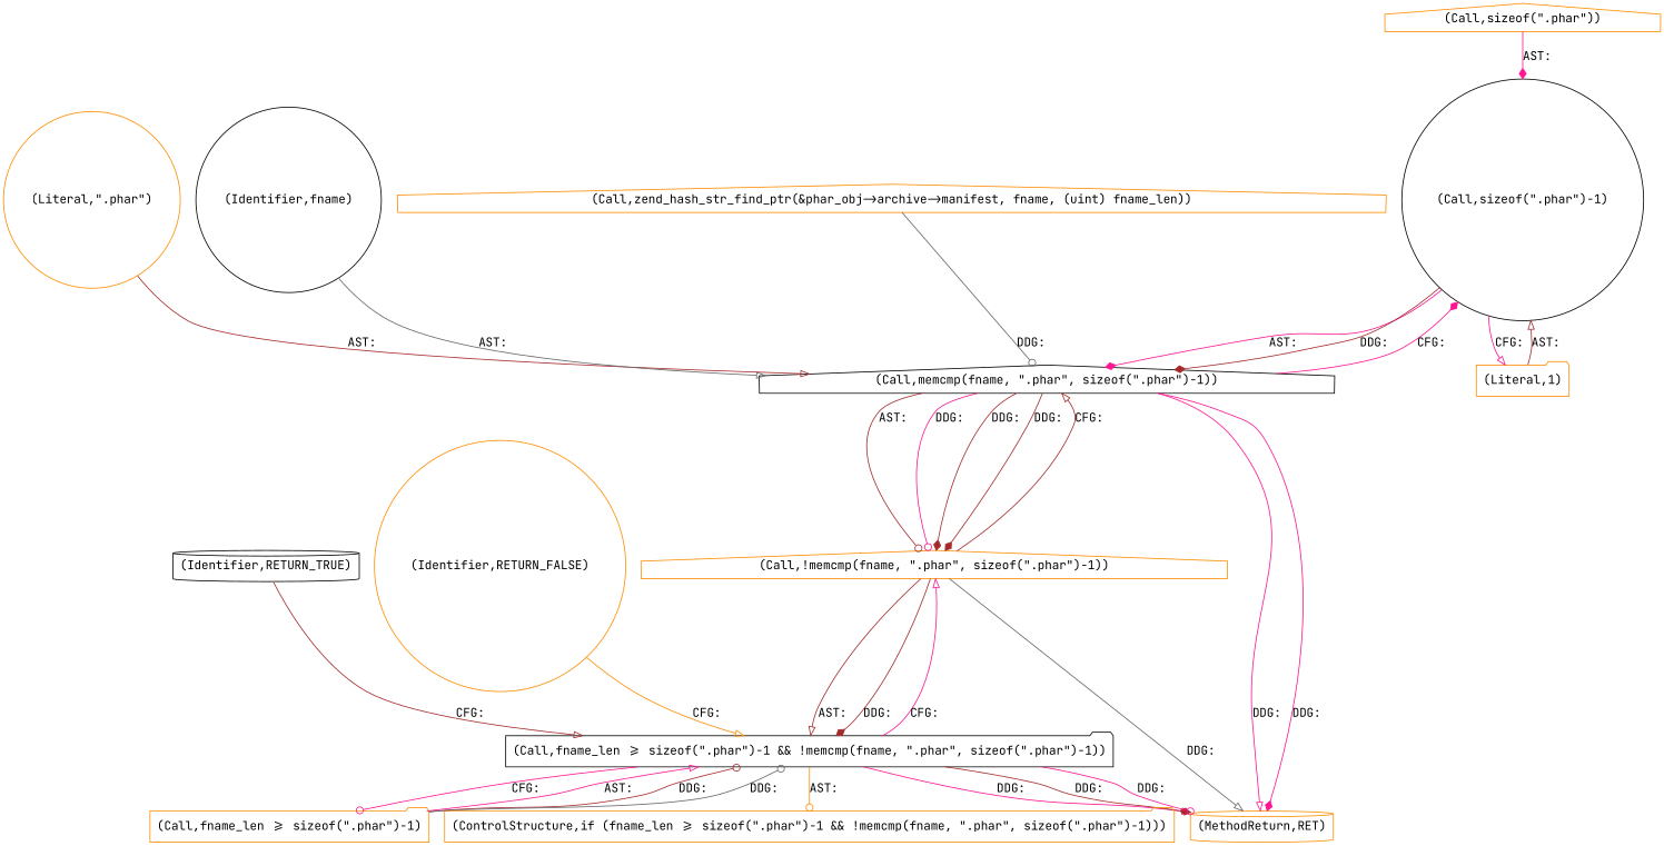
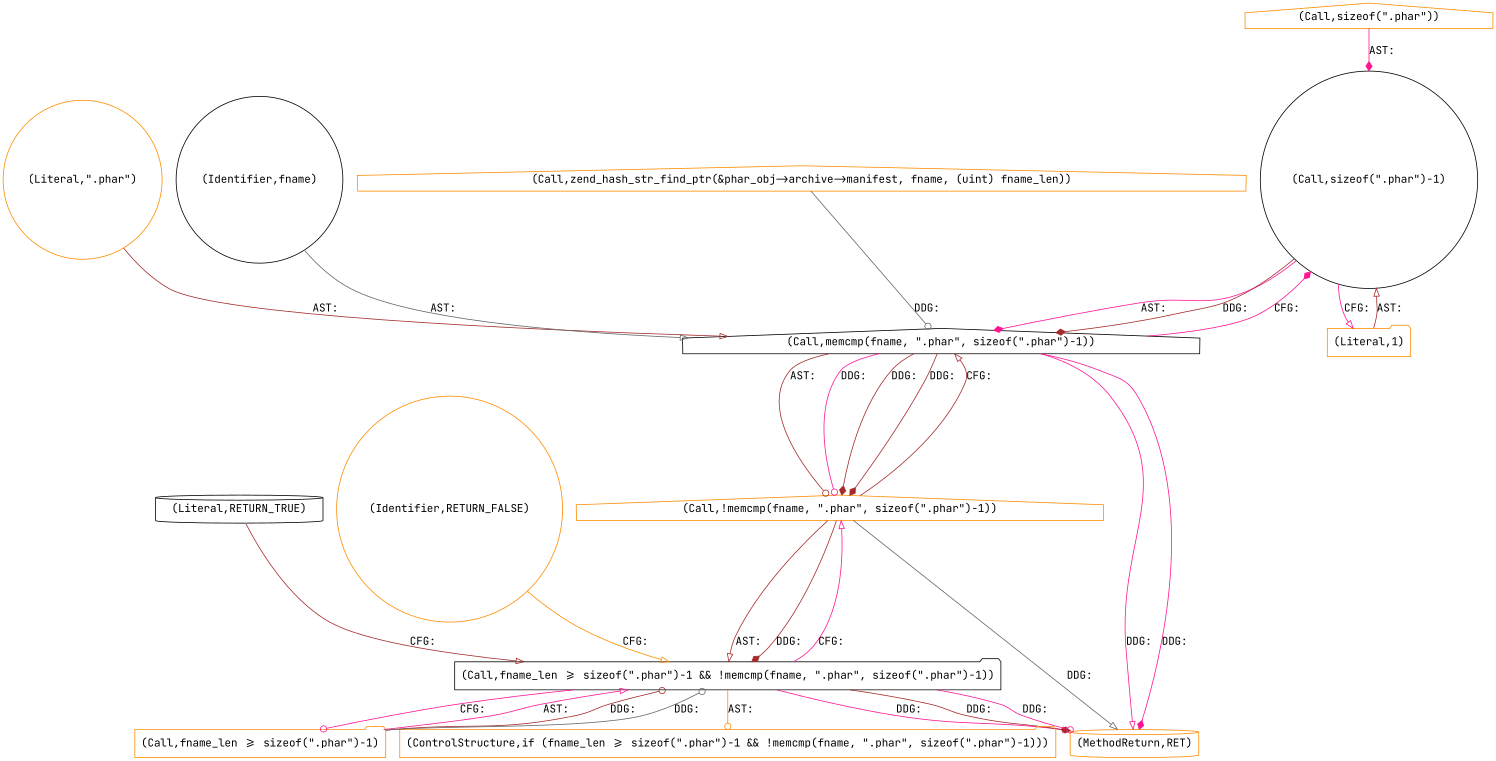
  digraph {
    fontname="JetBrains Mono"
    node [color=darkorange fontname="JetBrains Mono" shape=circle]
    edge [arrowhead=onormal color=deeppink fontname="JetBrains Mono"]
    n1 [color=black label="(Call,sizeof(\".phar\")-1)"]
    n2 [color=black label="(Call,memcmp(fname, \".phar\", sizeof(\".phar\")-1))" shape=house]
    n3 [label="(Literal,1)" shape=folder]
    n4 [label="(Call,!memcmp(fname, \".phar\", sizeof(\".phar\")-1))" shape=house]
    n5 [label="(MethodReturn,RET)" shape=cylinder]
    n6 [color=black label="(Call,fname_len >= sizeof(\".phar\")-1 && !memcmp(fname, \".phar\", sizeof(\".phar\")-1))" shape=folder]
    n7 [label="(Call,fname_len >= sizeof(\".phar\")-1)" shape=folder]
    n8 [label="(ControlStructure,if (fname_len >= sizeof(\".phar\")-1 && !memcmp(fname, \".phar\", sizeof(\".phar\")-1)))" shape=folder]
    n9 [label="(Literal,\".phar\")"]
-   n10 [color=black label="(Identifier,RETURN_TRUE)" shape=cylinder]
+   n10 [color=black label="(Literal,RETURN_TRUE)" shape=cylinder]
    n11 [color=black label="(Identifier,fname)"]
    n12 [label="(Call,sizeof(\".phar\"))" shape=house]
    n13 [label="(Identifier,RETURN_FALSE)"]
    n14 [label="(Call,zend_hash_str_find_ptr(&phar_obj->archive->manifest, fname, (uint) fname_len))" shape=house]
    n1 -> n2 [arrowhead=diamond label="AST: "]
    n1 -> n2 [arrowhead=diamond color=brown label="DDG: "]
    n1 -> n3 [label="CFG: "]
    n2 -> n1 [arrowhead=diamond label="CFG: "]
    n2 -> n4 [arrowhead=odot color=brown label="AST: "]
    n2 -> n4 [arrowhead=odot label="DDG: "]
    n2 -> n4 [arrowhead=diamond color=brown label="DDG: "]
    n2 -> n4 [arrowhead=diamond color=brown label="DDG: "]
    n2 -> n5 [label="DDG: "]
    n2 -> n5 [arrowhead=diamond label="DDG: "]
    n3 -> n1 [color=brown label="AST: "]
    n4 -> n2 [color=brown label="CFG: "]
    n4 -> n5 [color=gray40 label="DDG: "]
    n4 -> n6 [color=brown label="AST: "]
    n4 -> n6 [arrowhead=diamond color=brown label="DDG: "]
    n6 -> n4 [label="CFG: "]
    n6 -> n5 [label="DDG: "]
    n6 -> n5 [arrowhead=diamond color=brown label="DDG: "]
    n6 -> n5 [arrowhead=odot label="DDG: "]
    n6 -> n7 [arrowhead=odot label="CFG: "]
    n6 -> n8 [arrowhead=odot color=darkorange label="AST: "]
    n7 -> n6 [label="AST: "]
    n7 -> n6 [arrowhead=odot color=brown label="DDG: "]
    n7 -> n6 [arrowhead=odot color=gray40 label="DDG: "]
    n9 -> n2 [color=brown label="AST: "]
    n10 -> n6 [color=brown label="CFG: "]
    n11 -> n2 [color=gray40 label="AST: "]
    n12 -> n1 [arrowhead=diamond label="AST: "]
    n13 -> n6 [color=darkorange label="CFG: "]
    n14 -> n2 [arrowhead=odot color=gray40 label="DDG: "]
  }
